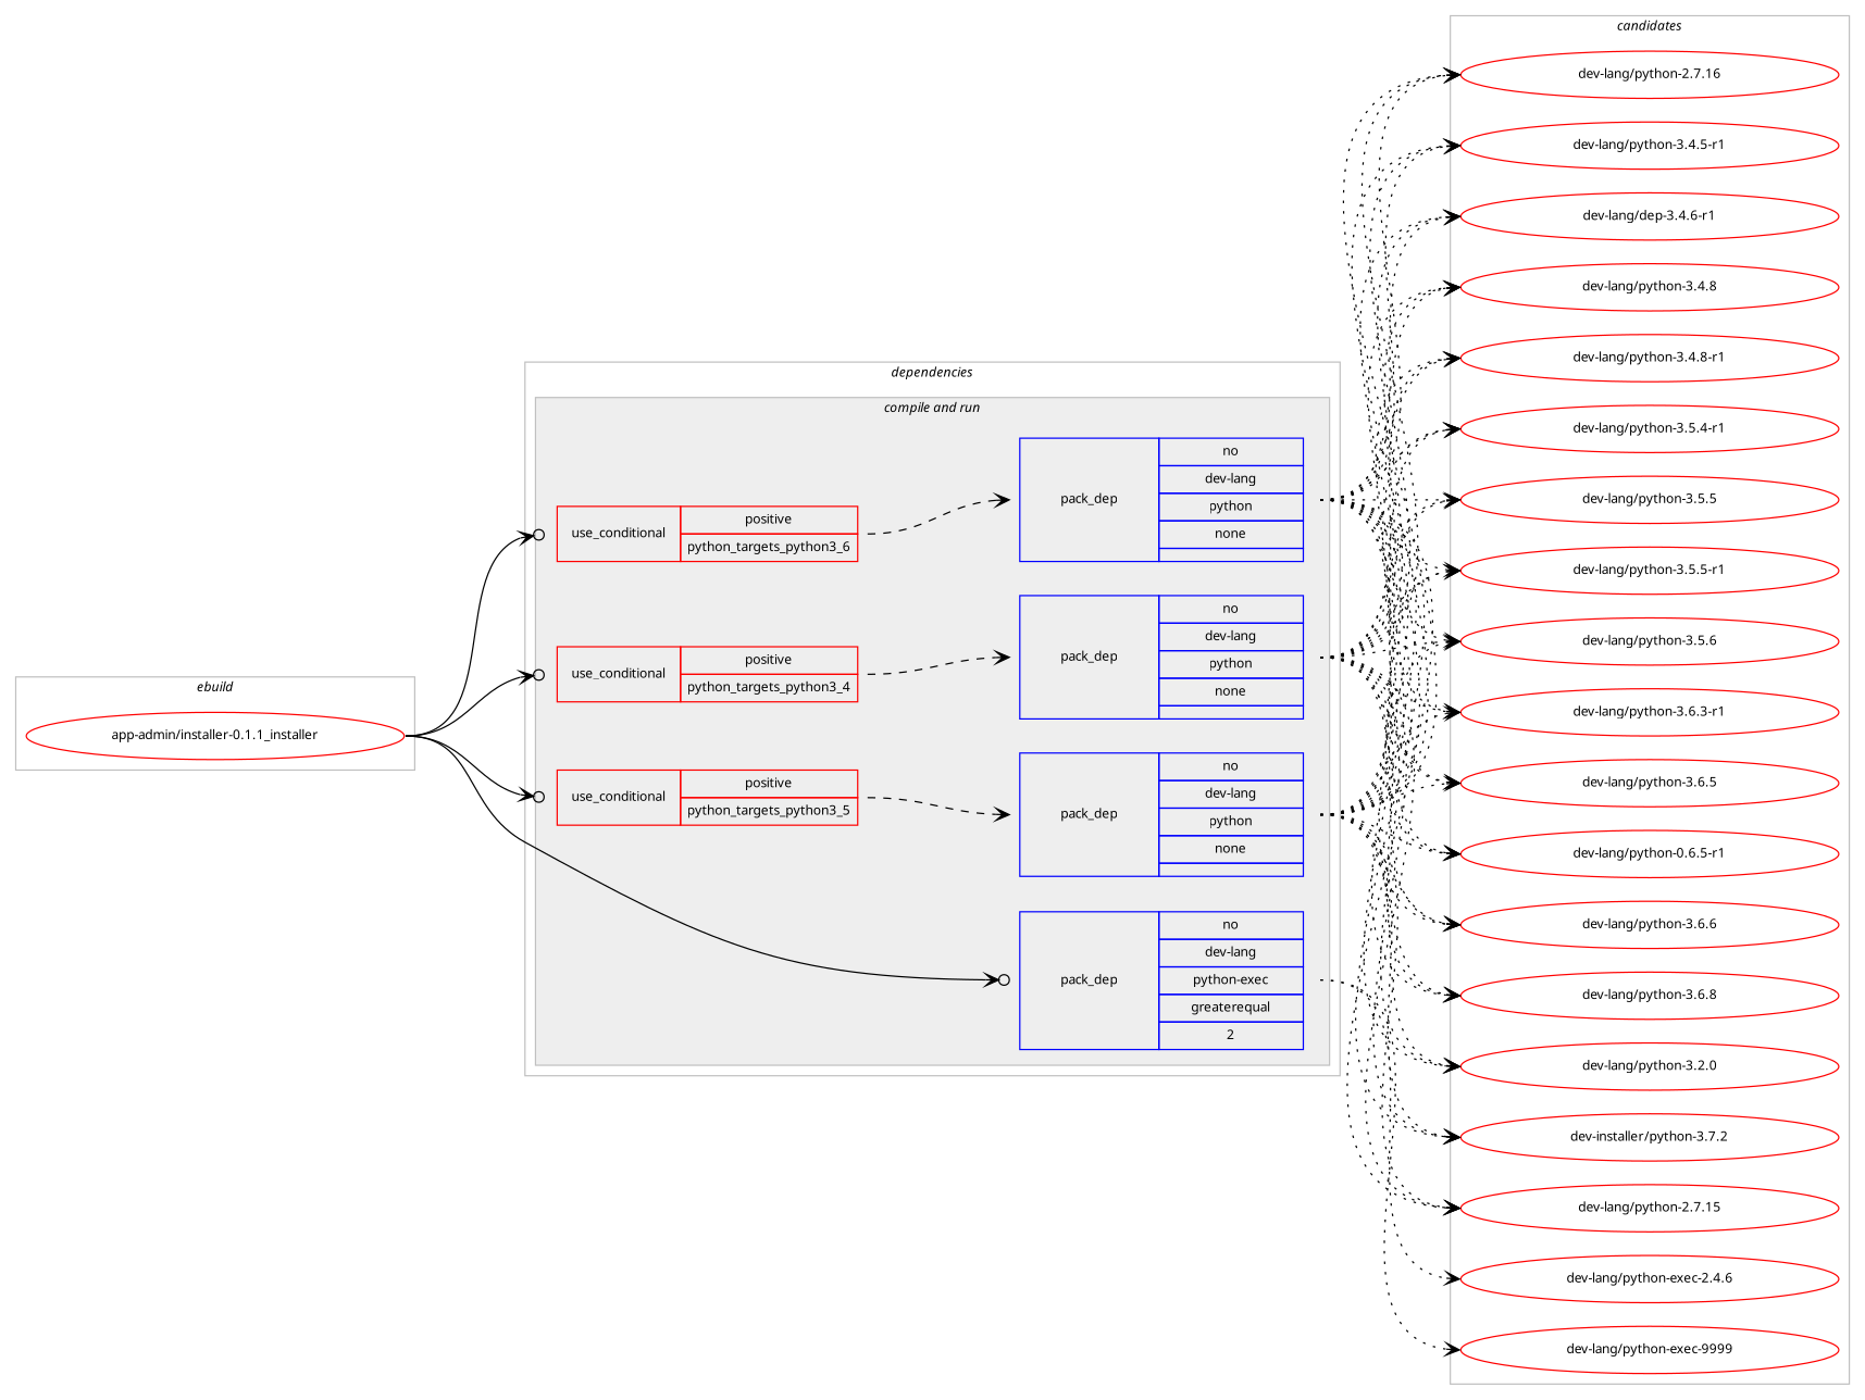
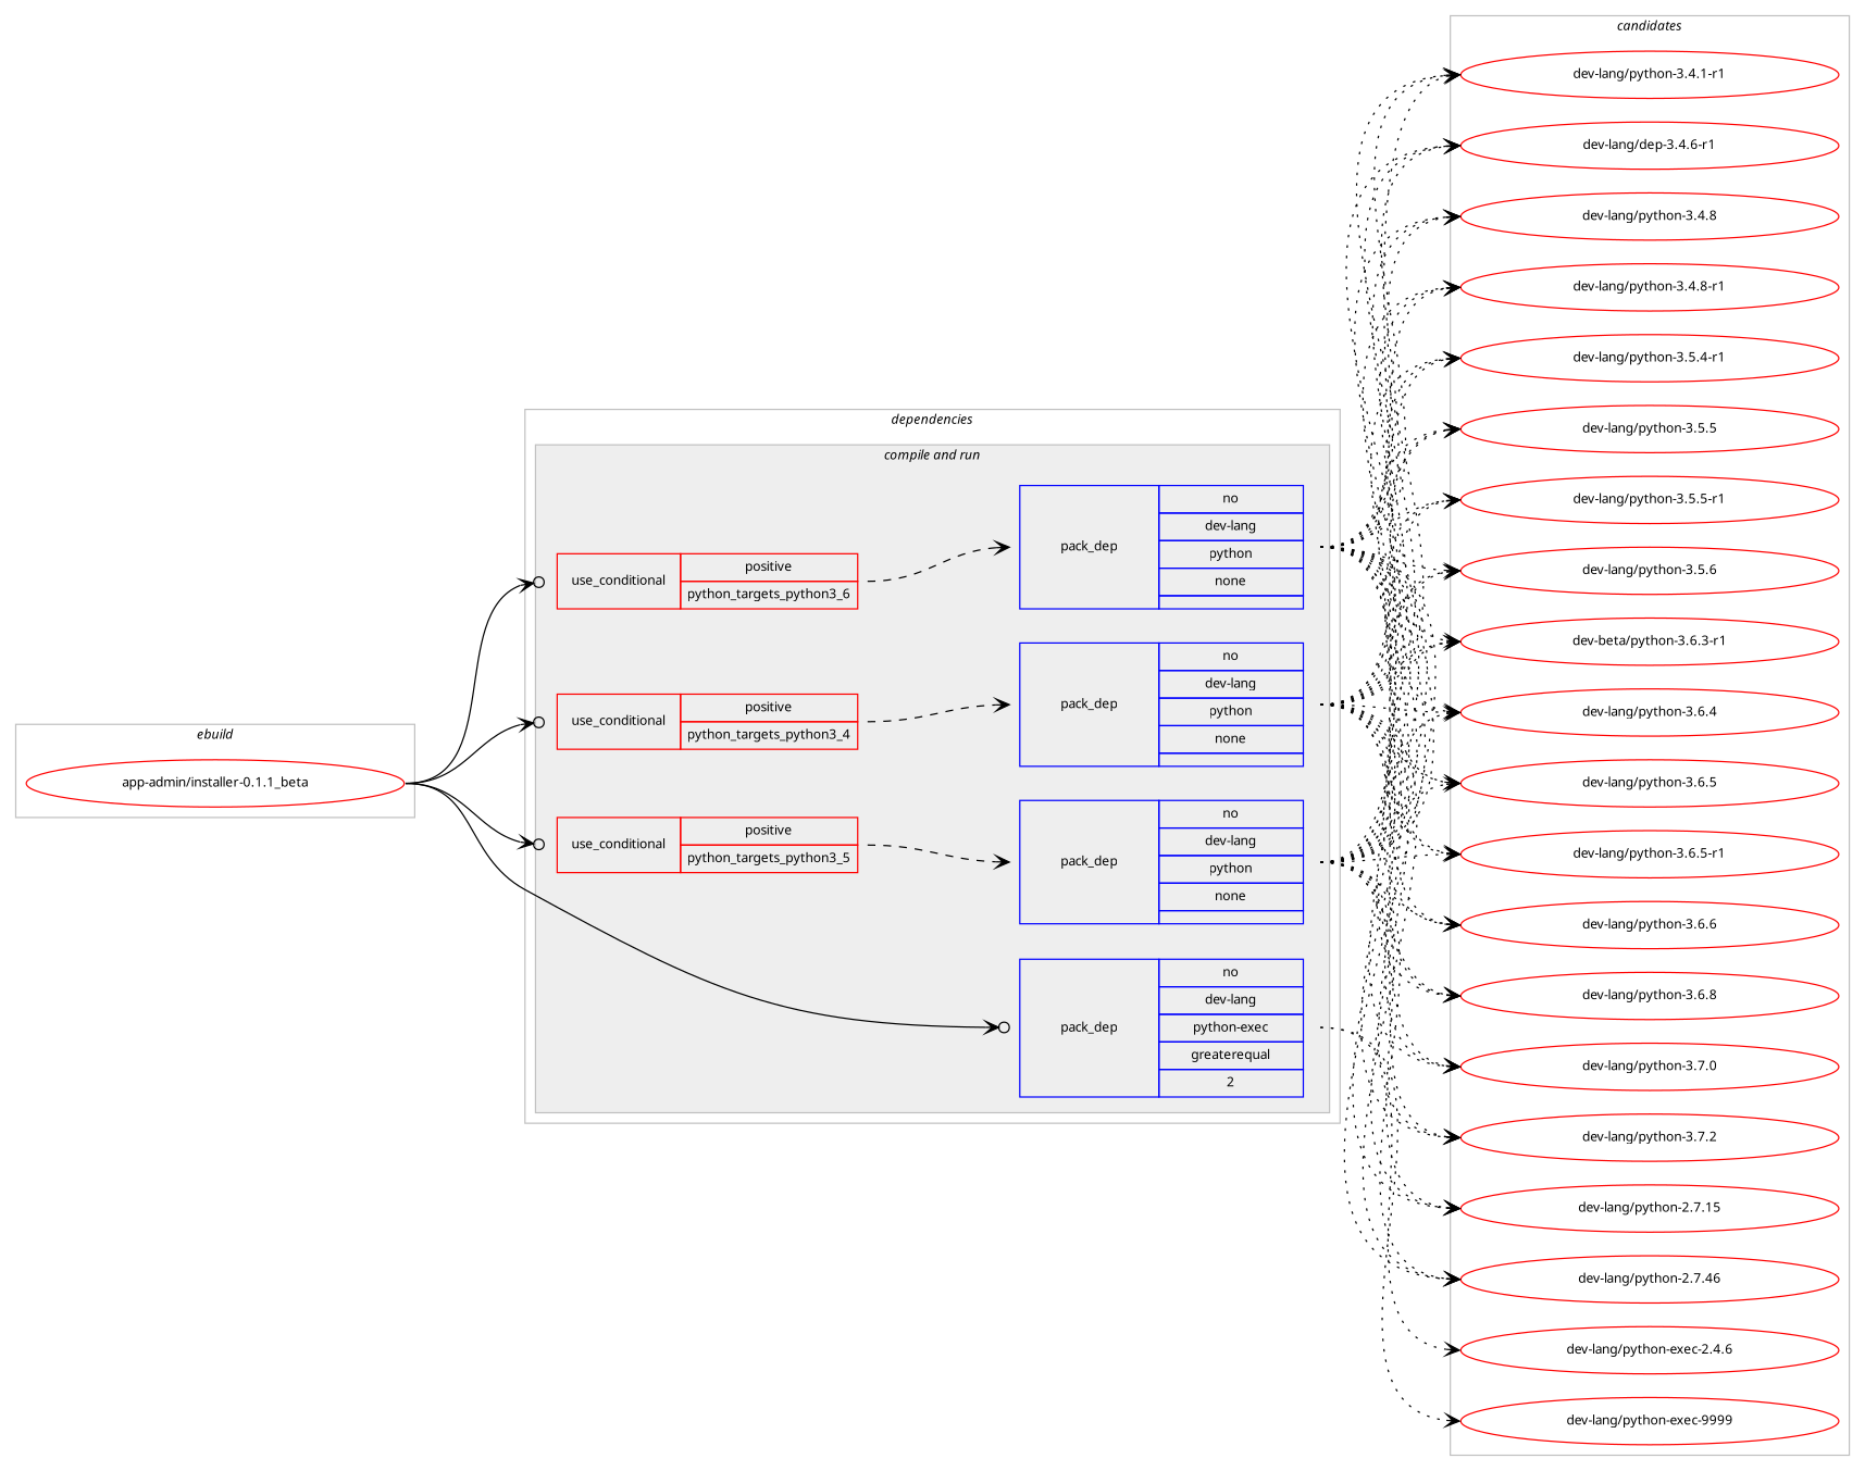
  digraph {
    compound=true
    concentrate=true
    fontname="Noto Sans"
    fontsize=10
    newrank=true
    rankdir=LR
    ranksep=1.5
    node [color=red fontname="Noto Sans" fontsize=10]
    edge [arrowhead=vee fontname="Noto Sans" headport=w style=dotted tailport=e weight=100]
-   n1 [label="app-admin/installer-0.1.1_installer" width=4]
+   n1 [label="app-admin/installer-0.1.1_beta" width=4]
    n2 [color=blue label=<<TABLE BORDER="0" CELLBORDER="1" CELLSPACING="0" CELLPADDING="4" WIDTH="220"><TR><TD ROWSPAN="6" CELLPADDING="30">pack_dep</TD></TR><TR><TD WIDTH="110">no</TD></TR><TR><TD>dev-lang</TD></TR><TR><TD>python</TD></TR><TR><TD>none</TD></TR><TR><TD></TD></TR></TABLE>> shape=none]
    n3 [label=<<TABLE BORDER="0" CELLBORDER="1" CELLSPACING="0" CELLPADDING="4"><TR><TD ROWSPAN="3" CELLPADDING="10">use_conditional</TD></TR><TR><TD>positive</TD></TR><TR><TD>python_targets_python3_4</TD></TR></TABLE>> shape=none]
    n4 [color=blue label=<<TABLE BORDER="0" CELLBORDER="1" CELLSPACING="0" CELLPADDING="4" WIDTH="220"><TR><TD ROWSPAN="6" CELLPADDING="30">pack_dep</TD></TR><TR><TD WIDTH="110">no</TD></TR><TR><TD>dev-lang</TD></TR><TR><TD>python</TD></TR><TR><TD>none</TD></TR><TR><TD></TD></TR></TABLE>> shape=none]
    n5 [label=<<TABLE BORDER="0" CELLBORDER="1" CELLSPACING="0" CELLPADDING="4"><TR><TD ROWSPAN="3" CELLPADDING="10">use_conditional</TD></TR><TR><TD>positive</TD></TR><TR><TD>python_targets_python3_5</TD></TR></TABLE>> shape=none]
    n6 [color=blue label=<<TABLE BORDER="0" CELLBORDER="1" CELLSPACING="0" CELLPADDING="4" WIDTH="220"><TR><TD ROWSPAN="6" CELLPADDING="30">pack_dep</TD></TR><TR><TD WIDTH="110">no</TD></TR><TR><TD>dev-lang</TD></TR><TR><TD>python</TD></TR><TR><TD>none</TD></TR><TR><TD></TD></TR></TABLE>> shape=none]
    n7 [label=<<TABLE BORDER="0" CELLBORDER="1" CELLSPACING="0" CELLPADDING="4"><TR><TD ROWSPAN="3" CELLPADDING="10">use_conditional</TD></TR><TR><TD>positive</TD></TR><TR><TD>python_targets_python3_6</TD></TR></TABLE>> shape=none]
    n8 [color=blue label=<<TABLE BORDER="0" CELLBORDER="1" CELLSPACING="0" CELLPADDING="4" WIDTH="220"><TR><TD ROWSPAN="6" CELLPADDING="30">pack_dep</TD></TR><TR><TD WIDTH="110">no</TD></TR><TR><TD>dev-lang</TD></TR><TR><TD>python-exec</TD></TR><TR><TD>greaterequal</TD></TR><TR><TD>2</TD></TR></TABLE>> shape=none]
    n9 [label="dev-lang/python-2.7.15" width=4]
-   n10 [label="dev-lang/python-2.7.16" width=4]
-   n11 [label="dev-lang/python-3.4.5-r1" width=4]
+   n10 [label="dev-lang/python-2.7.46" width=4]
+   n11 [label="dev-lang/python-3.4.1-r1" width=4]
    n12 [label="dev-lang/dep-3.4.6-r1" width=4]
    n13 [label="dev-lang/python-3.4.8" width=4]
    n14 [label="dev-lang/python-3.4.8-r1" width=4]
    n15 [label="dev-lang/python-3.5.4-r1" width=4]
    n16 [label="dev-lang/python-3.5.5" width=4]
    n17 [label="dev-lang/python-3.5.5-r1" width=4]
    n18 [label="dev-lang/python-3.5.6" width=4]
-   n19 [label="dev-lang/python-3.6.3-r1" width=4]
+   n19 [label="dev-beta/python-3.6.3-r1" width=4]
+   n20 [label="dev-lang/python-3.6.4" width=4]
    n21 [label="dev-lang/python-3.6.5" width=4]
-   n22 [label="dev-lang/python-0.6.5-r1" width=4]
+   n22 [label="dev-lang/python-3.6.5-r1" width=4]
    n23 [label="dev-lang/python-3.6.6" width=4]
    n24 [label="dev-lang/python-3.6.8" width=4]
-   n25 [label="dev-lang/python-3.2.0" width=4]
-   n26 [label="dev-installer/python-3.7.2" width=4]
+   n25 [label="dev-lang/python-3.7.0" width=4]
+   n26 [label="dev-lang/python-3.7.2" width=4]
    n27 [label="dev-lang/python-exec-2.4.6" width=4]
    n28 [label="dev-lang/python-exec-9999" width=4]
    subgraph cluster_1 {
      color=gray
      label=<<i>ebuild</i>>
      rank=same
      n1
    }
    subgraph cluster_2 {
      color=gray
      label=<<i>dependencies</i>>
      subgraph cluster_3 {
        color=gray
        fillcolor="#eeeeee"
        label=<<i>compile</i>>
        style=filled
      }
      subgraph cluster_4 {
        color=gray
        fillcolor="#eeeeee"
        label=<<i>compile and run</i>>
        style=filled
        subgraph sub_5 {
          color=gray
          fillcolor="#eeeeee"
          label=<<i>compile and run</i>>
          style=filled
          n3
          subgraph sub_6 {
            color=gray
            fillcolor="#eeeeee"
            label=<<i>compile and run</i>>
            style=filled
            n2
          }
        }
        subgraph sub_7 {
          color=gray
          fillcolor="#eeeeee"
          label=<<i>compile and run</i>>
          style=filled
          n5
          subgraph sub_8 {
            color=gray
            fillcolor="#eeeeee"
            label=<<i>compile and run</i>>
            style=filled
            n4
          }
        }
        subgraph sub_9 {
          color=gray
          fillcolor="#eeeeee"
          label=<<i>compile and run</i>>
          style=filled
          n7
          subgraph sub_10 {
            color=gray
            fillcolor="#eeeeee"
            label=<<i>compile and run</i>>
            style=filled
            n6
          }
        }
        subgraph sub_11 {
          color=gray
          fillcolor="#eeeeee"
          label=<<i>compile and run</i>>
          style=filled
          n8
        }
      }
      subgraph cluster_12 {
        color=gray
        fillcolor="#eeeeee"
        label=<<i>run</i>>
        style=filled
      }
    }
    subgraph cluster_13 {
      color=gray
      label=<<i>candidates</i>>
      rank=same
      subgraph sub_14 {
        color=black
        label=<<i>candidates</i>>
        nodesep=1
        rank=same
        n9
        n10
        n11
        n12
        n13
        n14
        n15
        n16
        n17
        n18
        n19
+       n20
        n21
        n22
        n23
        n24
        n25
        n26
      }
      subgraph sub_15 {
        color=black
        label=<<i>candidates</i>>
        nodesep=1
        rank=same
        n9
        n10
        n11
        n12
        n13
        n14
        n15
        n16
        n17
        n18
        n19
+       n20
        n21
        n22
        n23
        n24
        n25
        n26
      }
      subgraph sub_16 {
        color=black
        label=<<i>candidates</i>>
        nodesep=1
        rank=same
        n9
        n10
        n11
        n12
        n13
        n14
        n15
        n16
        n17
        n18
        n19
+       n20
        n21
        n22
        n23
        n24
        n25
        n26
      }
      subgraph sub_17 {
        color=black
        label=<<i>candidates</i>>
        nodesep=1
        rank=same
        n27
        n28
      }
    }
    n1 -> n3 [arrowhead=odotvee style=solid weight=20]
    n1 -> n5 [arrowhead=odotvee style=solid weight=20]
    n1 -> n7 [arrowhead=odotvee style=solid weight=20]
    n1 -> n8 [arrowhead=odotvee style=solid weight=20]
    n2 -> n9
    n2 -> n10
    n2 -> n11
    n2 -> n12
    n2 -> n13
    n2 -> n14
    n2 -> n15
    n2 -> n16
    n2 -> n17
    n2 -> n18
    n2 -> n19
+   n2 -> n20
    n2 -> n21
    n2 -> n22
    n2 -> n23
    n2 -> n24
    n2 -> n25
    n2 -> n26
    n3 -> n2 [style=dashed weight=20]
    n4 -> n9
    n4 -> n10
    n4 -> n11
    n4 -> n12
    n4 -> n13
    n4 -> n14
    n4 -> n15
    n4 -> n16
    n4 -> n17
    n4 -> n18
    n4 -> n19
+   n4 -> n20
    n4 -> n21
    n4 -> n22
    n4 -> n23
    n4 -> n24
    n4 -> n25
    n4 -> n26
    n5 -> n4 [style=dashed weight=20]
    n6 -> n9
    n6 -> n10
    n6 -> n11
    n6 -> n12
    n6 -> n13
    n6 -> n14
    n6 -> n15
    n6 -> n16
    n6 -> n17
    n6 -> n18
    n6 -> n19
+   n6 -> n20
    n6 -> n21
    n6 -> n22
    n6 -> n23
    n6 -> n24
    n6 -> n25
    n6 -> n26
    n7 -> n6 [style=dashed weight=20]
    n8 -> n27
    n8 -> n28
  }
